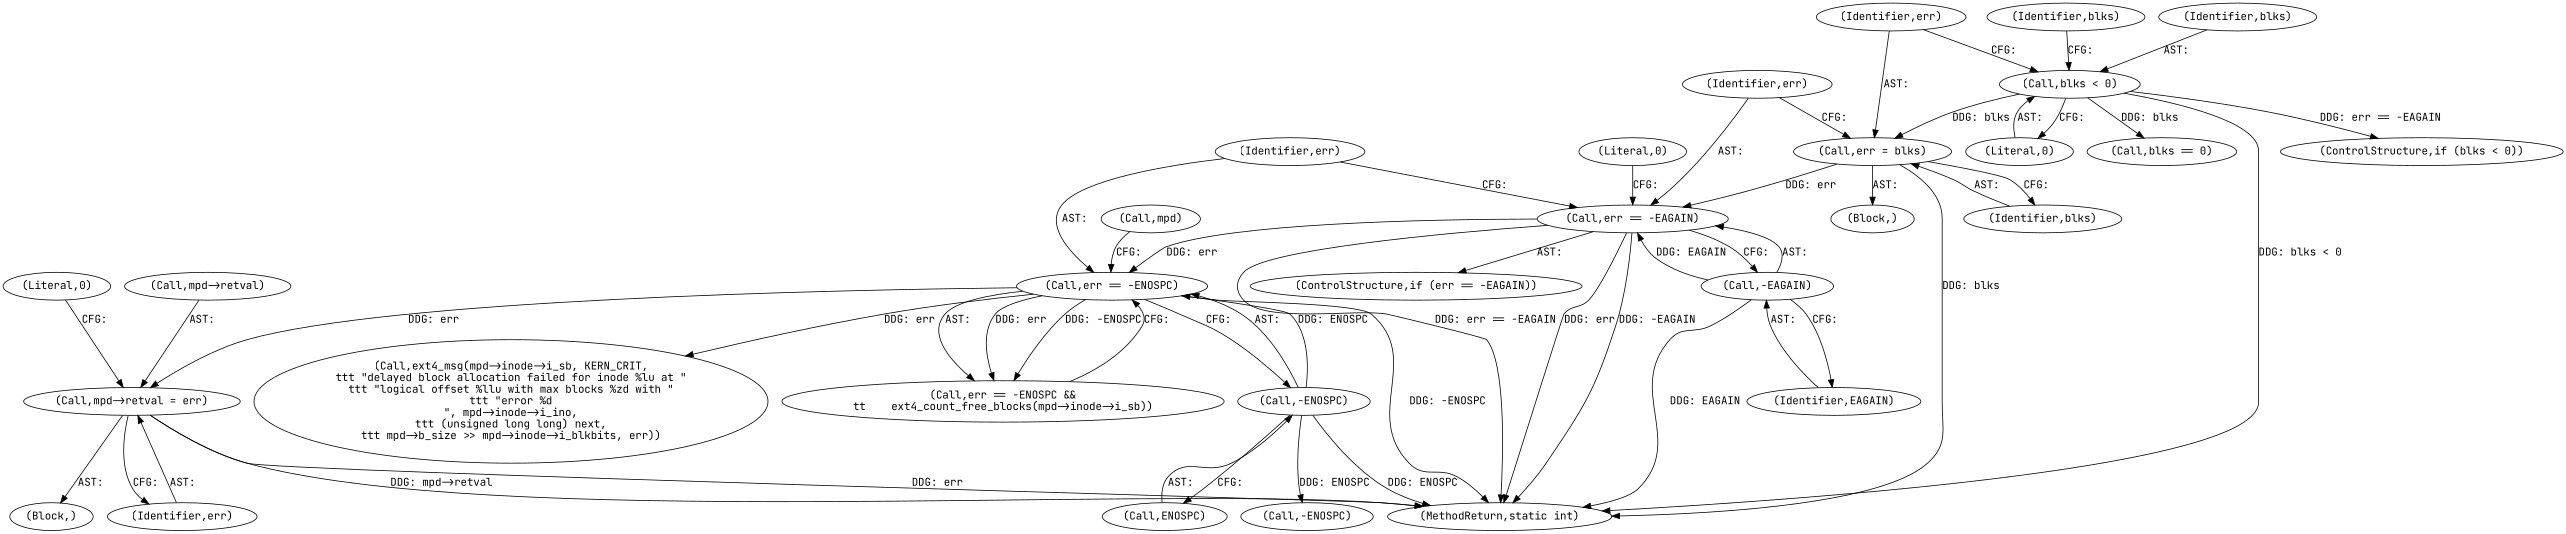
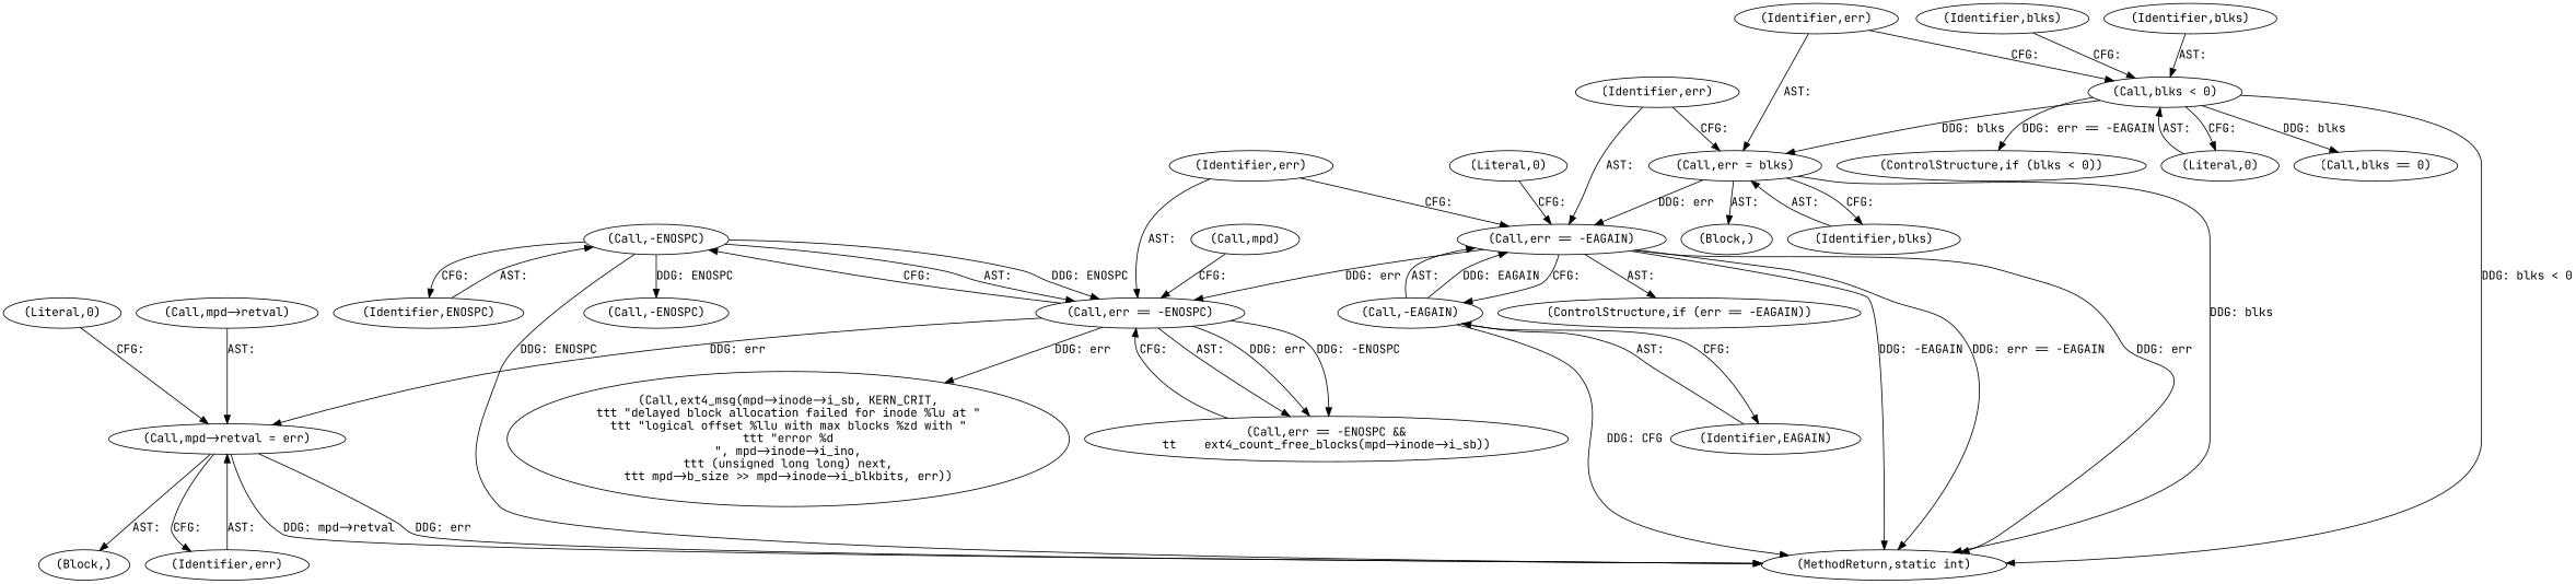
  digraph {
    fontname="JetBrains Mono"
    node [fontname="JetBrains Mono"]
    edge [fontname="JetBrains Mono"]
    n1 [label="(Call,mpd->retval = err)"]
    n2 [label="(Identifier,err)"]
    n3 [label="(Block,)"]
    n4 [label="(MethodReturn,static int)"]
    n5 [label="(Call,err == -ENOSPC)"]
    n6 [label="(Call,-ENOSPC)"]
    n7 [label="(Call,ext4_msg(mpd->inode->i_sb, KERN_CRIT,\n\t\t\t \"delayed block allocation failed for inode %lu at \"\n\t\t\t \"logical offset %llu with max blocks %zd with \"\n\t\t\t \"error %d\n\", mpd->inode->i_ino,\n\t\t\t (unsigned long long) next,\n\t\t\t mpd->b_size >> mpd->inode->i_blkbits, err))"]
    n8 [label="(Call,err == -ENOSPC &&\n\t\t    ext4_count_free_blocks(mpd->inode->i_sb))"]
    n9 [label="(Call,-ENOSPC)"]
-   n10 [label="(Call,ENOSPC)"]
+   n10 [label="(Identifier,ENOSPC)"]
    n11 [label="(Call,err == -EAGAIN)"]
    n12 [label="(Call,-EAGAIN)"]
    n13 [label="(ControlStructure,if (err == -EAGAIN))"]
    n14 [label="(Identifier,EAGAIN)"]
    n15 [label="(Call,err = blks)"]
    n16 [label="(Identifier,blks)"]
    n17 [label="(Block,)"]
    n18 [label="(Call,blks < 0)"]
    n19 [label="(ControlStructure,if (blks < 0))"]
    n20 [label="(Call,blks == 0)"]
    n21 [label="(Literal,0)"]
    n22 [label="(Identifier,err)"]
    n23 [label="(Literal,0)"]
    n24 [label="(Identifier,err)"]
    n25 [label="(Identifier,blks)"]
    n26 [label="(Literal,0)"]
    n27 [label="(Call,mpd)"]
    n28 [label="(Identifier,blks)"]
    n29 [label="(Call,mpd->retval)"]
    n30 [label="(Identifier,err)"]
    n1 -> n2 [label="CFG: "]
    n1 -> n3 [label="AST: "]
    n1 -> n4 [label="DDG: mpd->retval"]
    n1 -> n4 [label="DDG: err"]
    n2 -> n1 [label="AST: "]
    n5 -> n1 [label="DDG: err"]
-   n5 -> n4 [label="DDG: -ENOSPC"]
    n5 -> n6 [label="CFG: "]
    n5 -> n7 [label="DDG: err"]
    n5 -> n8 [label="AST: "]
    n5 -> n8 [label="DDG: err"]
    n5 -> n8 [label="DDG: -ENOSPC"]
    n6 -> n4 [label="DDG: ENOSPC"]
    n6 -> n5 [label="AST: "]
    n6 -> n5 [label="DDG: ENOSPC"]
    n6 -> n9 [label="DDG: ENOSPC"]
    n6 -> n10 [label="CFG: "]
    n8 -> n5 [label="CFG: "]
    n10 -> n6 [label="AST: "]
    n11 -> n4 [label="DDG: err"]
    n11 -> n4 [label="DDG: -EAGAIN"]
    n11 -> n4 [label="DDG: err == -EAGAIN"]
    n11 -> n5 [label="DDG: err"]
    n11 -> n12 [label="CFG: "]
    n11 -> n13 [label="AST: "]
-   n12 -> n4 [label="DDG: EAGAIN"]
+   n12 -> n4 [label="DDG: CFG"]
    n12 -> n11 [label="AST: "]
    n12 -> n11 [label="DDG: EAGAIN"]
    n12 -> n14 [label="CFG: "]
    n14 -> n12 [label="AST: "]
    n15 -> n4 [label="DDG: blks"]
    n15 -> n11 [label="DDG: err"]
    n15 -> n16 [label="CFG: "]
    n15 -> n17 [label="AST: "]
    n16 -> n15 [label="AST: "]
    n18 -> n4 [label="DDG: blks < 0"]
    n18 -> n15 [label="DDG: blks"]
    n18 -> n19 [label="DDG: err == -EAGAIN"]
    n18 -> n20 [label="DDG: blks"]
    n18 -> n21 [label="CFG: "]
    n21 -> n18 [label="AST: "]
    n22 -> n15 [label="AST: "]
    n22 -> n18 [label="CFG: "]
    n23 -> n1 [label="CFG: "]
    n24 -> n5 [label="AST: "]
    n24 -> n11 [label="CFG: "]
    n25 -> n18 [label="CFG: "]
    n26 -> n11 [label="CFG: "]
    n27 -> n5 [label="CFG: "]
    n28 -> n18 [label="AST: "]
    n29 -> n1 [label="AST: "]
    n30 -> n11 [label="AST: "]
    n30 -> n15 [label="CFG: "]
  }
